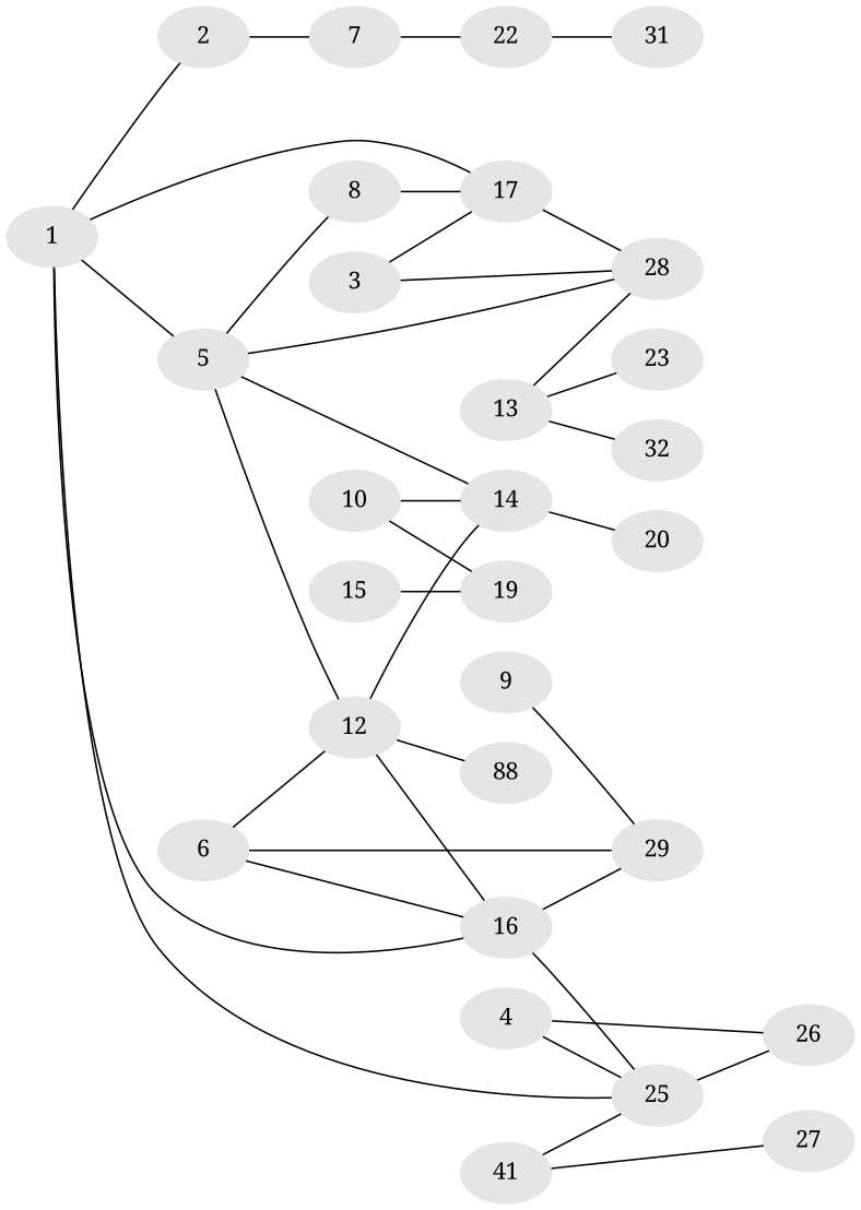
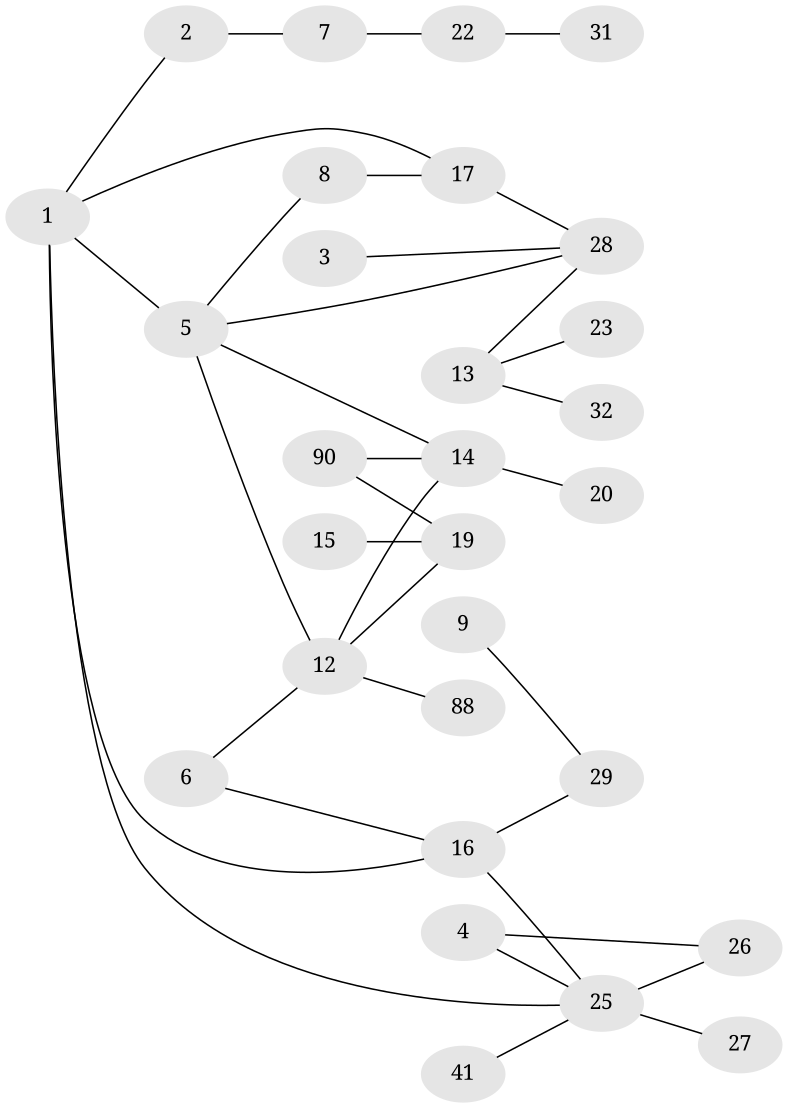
  graph {
    fontname="Noto Serif"
    rankdir=LR
    node [color=gray90 fontname="Noto Serif" style=filled]
    edge [fontname="Noto Serif" weight=1.0]
    1
    2
    5
    16
    17
    25
    7
    28
    8
    12
    14
    29
    26
    27
    22
    3
    4
    n18 [label=88]
    20
    6
    13
    23
    32
    31
    9
-   10
+   10 [label=90]
    19
    n28 [label=41]
    15
    1 -- 2 [weight=2.0]
    1 -- 5
    1 -- 16
    1 -- 17
    1 -- 25
    2 -- 7
    5 -- 28
    5 -- 8
    5 -- 12
    5 -- 14
    16 -- 25
    16 -- 29
    17 -- 28
    25 -- 26
-   n28 -- 27
+   25 -- 27
    7 -- 22
    8 -- 17
-   12 -- 16
+   12 -- 19
    12 -- 14
    12 -- n18
    14 -- 20
    22 -- 31
-   3 -- 17
    3 -- 28
    4 -- 25
    4 -- 26
    6 -- 16
    6 -- 12
-   6 -- 29
    13 -- 28
    13 -- 23
    13 -- 32
    9 -- 29
    10 -- 14
    10 -- 19
    n28 -- 25
    15 -- 19
  }
